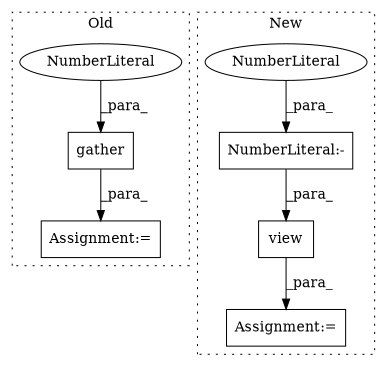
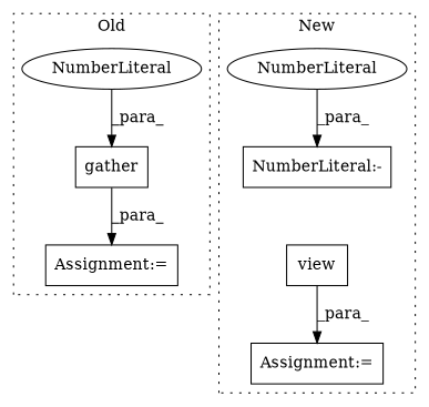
  digraph {
    node [a=32 l=1 shape=box]
    n1 [l="7,1" label=gather s="575,587"]
    n2 [a=34 label=NumberLiteral s=582 shape=ellipse]
    n3 [a=7 l=2 label="Assignment:=" s=600]
    n4 [l="5,1" label=view s="772,781"]
    n5 [a=38 label="NumberLiteral:-" s=777]
    n6 [a=34 label=NumberLiteral s=778 shape=ellipse]
    n7 [a=7 label="Assignment:=" s=809]
    subgraph cluster_1 {
      label=Old
      style=dotted
      n1
      n2
      n3
    }
    subgraph cluster_2 {
      label=New
      style=dotted
      n4
      n5
      n6
      n7
    }
    n1 -> n3 [label=_para_]
    n2 -> n1 [label=_para_]
    n4 -> n7 [label=_para_]
-   n5 -> n4 [label=_para_]
    n6 -> n5 [label=_para_]
  }
